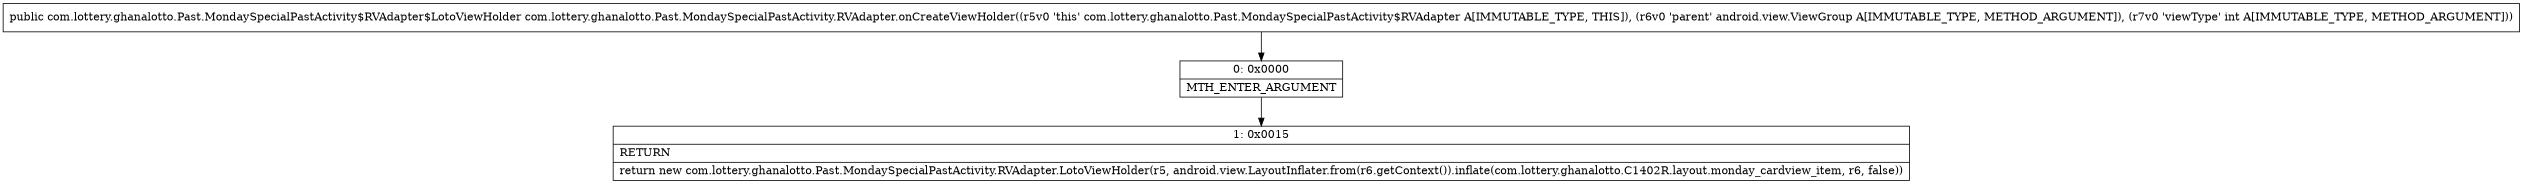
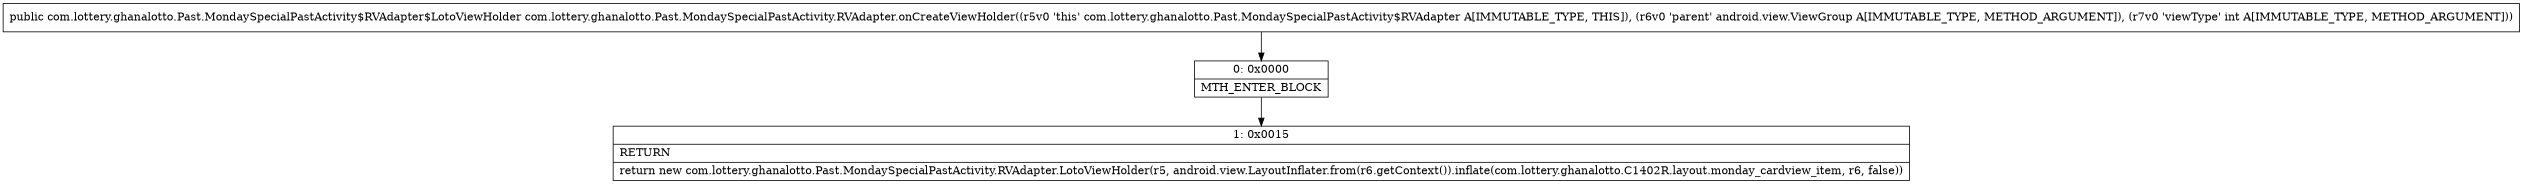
  digraph {
    node [shape=record]
-   n1 [label="{0\:\ 0x0000|MTH_ENTER_ARGUMENT\l}"]
+   n1 [label="{0\:\ 0x0000|MTH_ENTER_BLOCK\l}"]
    n2 [label="{1\:\ 0x0015|RETURN\l|return new com.lottery.ghanalotto.Past.MondaySpecialPastActivity.RVAdapter.LotoViewHolder(r5, android.view.LayoutInflater.from(r6.getContext()).inflate(com.lottery.ghanalotto.C1402R.layout.monday_cardview_item, r6, false))\l}"]
    n3 [label="{public com.lottery.ghanalotto.Past.MondaySpecialPastActivity$RVAdapter$LotoViewHolder com.lottery.ghanalotto.Past.MondaySpecialPastActivity.RVAdapter.onCreateViewHolder((r5v0 'this' com.lottery.ghanalotto.Past.MondaySpecialPastActivity$RVAdapter A[IMMUTABLE_TYPE, THIS]), (r6v0 'parent' android.view.ViewGroup A[IMMUTABLE_TYPE, METHOD_ARGUMENT]), (r7v0 'viewType' int A[IMMUTABLE_TYPE, METHOD_ARGUMENT])) }"]
    n1 -> n2
    n3 -> n1
  }
